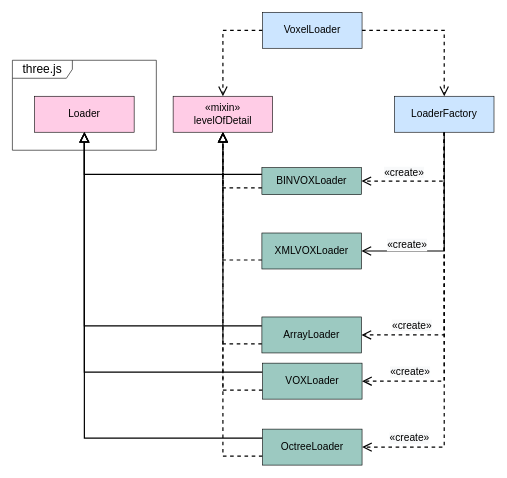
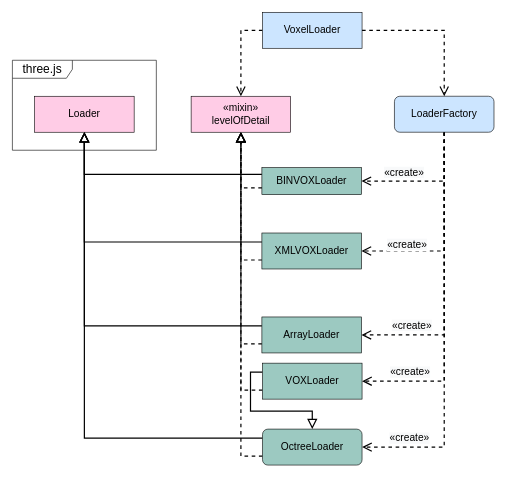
  <mxCell id="0" />
  <mxCell id="1" parent="0" />
  <mxCell id="2" value="&lt;font style=&quot;font-size: 20px&quot;&gt;three.js&lt;/font&gt;" style="shape=umlFrame;whiteSpace=wrap;html=1;fontSize=17;width=100;" parent="1" vertex="1"><mxGeometry x="20" y="100" width="240" height="150" as="geometry" /></mxCell>
  <mxCell id="3" style="edgeStyle=orthogonalEdgeStyle;rounded=0;orthogonalLoop=1;jettySize=auto;html=1;exitX=0;exitY=0.5;exitDx=0;exitDy=0;dashed=1;fontSize=17;verticalAlign=bottom;strokeWidth=2;labelBackgroundColor=none;endArrow=open;endSize=12;" edge="1" parent="1" source="4" target="33"><mxGeometry relative="1" as="geometry" /></mxCell>
  <mxCell id="4" value="&lt;span style=&quot;font-size: 17px&quot;&gt;VoxelLoader&lt;br&gt;&lt;/span&gt;" style="rounded=0;whiteSpace=wrap;html=1;strokeWidth=1;fillColor=#cce5ff;" parent="1" vertex="1"><mxGeometry x="437" y="20" width="166" height="60" as="geometry" /></mxCell>
  <mxCell id="5" value="&lt;span style=&quot;font-size: 17px&quot;&gt;Loader&lt;/span&gt;" style="rounded=0;whiteSpace=wrap;html=1;strokeWidth=1;fillColor=#ffcce6;" parent="1" vertex="1"><mxGeometry x="57" y="160" width="166" height="60" as="geometry" /></mxCell>
- <mxCell id="6" style="edgeStyle=orthogonalEdgeStyle;rounded=0;orthogonalLoop=1;jettySize=auto;html=1;exitX=0.5;exitY=1;exitDx=0;exitDy=0;entryX=1;entryY=0.5;entryDx=0;entryDy=0;dashed=0;labelBackgroundColor=none;endArrow=open;endSize=12;strokeWidth=2;fontSize=17;verticalAlign=bottom;" parent="1" source="14" target="20" edge="1"><mxGeometry relative="1" as="geometry" /></mxCell>
+ <mxCell id="6" style="edgeStyle=orthogonalEdgeStyle;rounded=0;orthogonalLoop=1;jettySize=auto;html=1;exitX=0.5;exitY=1;exitDx=0;exitDy=0;entryX=1;entryY=0.5;entryDx=0;entryDy=0;dashed=1;labelBackgroundColor=none;endArrow=open;endSize=12;strokeWidth=2;fontSize=17;verticalAlign=bottom;" parent="1" source="14" target="20" edge="1"><mxGeometry relative="1" as="geometry" /></mxCell>
  <mxCell id="7" value="&lt;span style=&quot;background-color: rgb(248 , 249 , 250)&quot;&gt;«create»&lt;/span&gt;" style="edgeLabel;html=1;align=center;verticalAlign=middle;resizable=0;points=[];fontSize=17;" parent="6" vertex="1" connectable="0"><mxGeometry x="0.483" y="1" relative="1" as="geometry"><mxPoint x="-12" y="-12" as="offset" /></mxGeometry></mxCell>
  <mxCell id="8" style="edgeStyle=orthogonalEdgeStyle;rounded=0;orthogonalLoop=1;jettySize=auto;html=1;exitX=0.5;exitY=1;exitDx=0;exitDy=0;entryX=1;entryY=0.5;entryDx=0;entryDy=0;dashed=1;labelBackgroundColor=none;endArrow=open;endSize=12;strokeWidth=2;fontSize=17;verticalAlign=bottom;" parent="1" source="14" target="25" edge="1"><mxGeometry relative="1" as="geometry" /></mxCell>
  <mxCell id="9" value="&lt;span style=&quot;background-color: rgb(248 , 249 , 250)&quot;&gt;«create»&lt;/span&gt;" style="edgeLabel;html=1;align=center;verticalAlign=middle;resizable=0;points=[];fontSize=17;" parent="8" vertex="1" connectable="0"><mxGeometry x="0.602" y="-4" relative="1" as="geometry"><mxPoint x="-12" y="-12" as="offset" /></mxGeometry></mxCell>
  <mxCell id="10" style="edgeStyle=orthogonalEdgeStyle;rounded=0;orthogonalLoop=1;jettySize=auto;html=1;exitX=0.5;exitY=1;exitDx=0;exitDy=0;entryX=1;entryY=0.5;entryDx=0;entryDy=0;dashed=1;labelBackgroundColor=none;endArrow=open;endSize=12;strokeWidth=2;fontSize=17;verticalAlign=bottom;" parent="1" source="14" target="29" edge="1"><mxGeometry relative="1" as="geometry" /></mxCell>
  <mxCell id="11" value="&lt;span style=&quot;background-color: rgb(248 , 249 , 250)&quot;&gt;«create»&lt;/span&gt;" style="edgeLabel;html=1;align=center;verticalAlign=middle;resizable=0;points=[];fontSize=17;" parent="10" vertex="1" connectable="0"><mxGeometry x="0.672" y="-3" relative="1" as="geometry"><mxPoint x="-12" y="-12" as="offset" /></mxGeometry></mxCell>
  <mxCell id="12" style="edgeStyle=orthogonalEdgeStyle;rounded=0;jumpStyle=arc;orthogonalLoop=1;jettySize=auto;html=1;exitX=0.5;exitY=1;exitDx=0;exitDy=0;entryX=1;entryY=0.5;entryDx=0;entryDy=0;labelBackgroundColor=none;endArrow=open;endSize=12;strokeWidth=2;fontSize=17;dashed=1;verticalAlign=bottom;" parent="1" source="14" target="32" edge="1"><mxGeometry relative="1" as="geometry" /></mxCell>
  <mxCell id="13" value="&lt;span style=&quot;background-color: rgb(248 , 249 , 250)&quot;&gt;«create»&lt;/span&gt;" style="edgeLabel;html=1;align=center;verticalAlign=bottom;resizable=0;points=[];fontSize=17;labelPosition=center;verticalLabelPosition=top;" parent="12" vertex="1" connectable="0"><mxGeometry x="0.824" y="-3" relative="1" as="geometry"><mxPoint x="20" as="offset" /></mxGeometry></mxCell>
- <mxCell id="14" value="&lt;span style=&quot;font-size: 17px&quot;&gt;LoaderFactory&lt;/span&gt;" style="rounded=0;whiteSpace=wrap;html=1;strokeWidth=1;fillColor=#CCE5FF;" parent="1" vertex="1"><mxGeometry x="657" y="160" width="166" height="60" as="geometry" /></mxCell>
+ <mxCell id="14" value="&lt;span style=&quot;font-size: 17px&quot;&gt;LoaderFactory&lt;/span&gt;" style="whiteSpace=wrap;html=1;strokeWidth=1;fillColor=#CCE5FF;rounded=1;" parent="1" vertex="1"><mxGeometry x="657" y="160" width="166" height="60" as="geometry" /></mxCell>
  <mxCell id="15" style="edgeStyle=orthogonalEdgeStyle;rounded=0;orthogonalLoop=1;jettySize=auto;html=1;exitX=1;exitY=0.5;exitDx=0;exitDy=0;entryX=0.5;entryY=0;entryDx=0;entryDy=0;endArrow=open;endSize=12;strokeWidth=2;dashed=1;fontSize=17;verticalAlign=bottom;labelBackgroundColor=none;" parent="1" source="4" target="14" edge="1"><mxGeometry relative="1" as="geometry" /></mxCell>
  <mxCell id="16" value="" style="edgeStyle=orthogonalEdgeStyle;rounded=0;orthogonalLoop=1;jettySize=auto;html=1;exitX=0.5;exitY=1;exitDx=0;exitDy=0;endArrow=open;endSize=12;strokeWidth=2;dashed=1;fontSize=17;labelBackgroundColor=none;entryX=1;entryY=0.5;entryDx=0;entryDy=0;labelPosition=center;verticalLabelPosition=top;align=center;verticalAlign=bottom;" parent="1" source="14" target="22" edge="1"><mxGeometry x="0.105" y="-57" relative="1" as="geometry"><mxPoint x="698" y="138" as="sourcePoint" /><mxPoint x="570" y="296" as="targetPoint" /><mxPoint x="-53" y="79" as="offset" /></mxGeometry></mxCell>
  <mxCell id="17" value="&lt;span style=&quot;background-color: rgb(248 , 249 , 250)&quot;&gt;«create»&lt;/span&gt;" style="edgeLabel;html=1;align=center;verticalAlign=bottom;resizable=0;points=[];fontSize=17;labelPosition=center;verticalLabelPosition=top;" parent="16" vertex="1" connectable="0"><mxGeometry x="0.536" y="-3" relative="1" as="geometry"><mxPoint x="20" as="offset" /></mxGeometry></mxCell>
+ <mxCell id="18" style="edgeStyle=orthogonalEdgeStyle;rounded=0;orthogonalLoop=1;jettySize=auto;html=1;exitX=0;exitY=0.25;exitDx=0;exitDy=0;endArrow=block;endFill=0;endSize=12;strokeWidth=2;entryX=0.5;entryY=1;entryDx=0;entryDy=0;" parent="1" source="20" target="5" edge="1"><mxGeometry relative="1" as="geometry"><mxPoint x="97" y="280" as="targetPoint" /></mxGeometry></mxCell>
  <mxCell id="19" style="edgeStyle=orthogonalEdgeStyle;rounded=0;orthogonalLoop=1;jettySize=auto;html=1;exitX=0;exitY=0.75;exitDx=0;exitDy=0;dashed=1;labelBackgroundColor=none;endArrow=block;endFill=0;endSize=12;strokeWidth=2;fontSize=17;entryX=0.5;entryY=1;entryDx=0;entryDy=0;" parent="1" source="20" target="33" edge="1"><mxGeometry relative="1" as="geometry"><mxPoint x="77" y="730" as="targetPoint" /></mxGeometry></mxCell>
  <mxCell id="20" value="&lt;span style=&quot;font-size: 17px&quot;&gt;XML&lt;/span&gt;&lt;span style=&quot;font-size: 17px&quot;&gt;VOXLoader&lt;br&gt;&lt;/span&gt;" style="rounded=0;whiteSpace=wrap;html=1;strokeWidth=1;fillColor=#9cc9c1;" parent="1" vertex="1"><mxGeometry x="436" y="388" width="166" height="60" as="geometry" /></mxCell>
  <mxCell id="21" style="edgeStyle=orthogonalEdgeStyle;rounded=0;orthogonalLoop=1;jettySize=auto;html=1;endArrow=block;endFill=0;endSize=12;strokeWidth=2;entryX=0.5;entryY=1;entryDx=0;entryDy=0;exitX=0;exitY=0.25;exitDx=0;exitDy=0;" parent="1" source="22" target="5" edge="1"><mxGeometry relative="1" as="geometry"><mxPoint x="140.286" y="240" as="targetPoint" /></mxGeometry></mxCell>
  <mxCell id="22" value="&lt;span style=&quot;font-size: 17px&quot;&gt;BINVOXLoader&lt;/span&gt;" style="rounded=0;whiteSpace=wrap;html=1;strokeWidth=1;fillColor=#9cc9c1;" parent="1" vertex="1"><mxGeometry x="436" y="279" width="166" height="45" as="geometry" /></mxCell>
  <mxCell id="23" style="edgeStyle=orthogonalEdgeStyle;rounded=0;orthogonalLoop=1;jettySize=auto;html=1;exitX=0;exitY=0.25;exitDx=0;exitDy=0;entryX=0.5;entryY=1;entryDx=0;entryDy=0;endArrow=block;endFill=0;endSize=12;strokeWidth=2;" parent="1" source="25" target="5" edge="1"><mxGeometry relative="1" as="geometry" /></mxCell>
  <mxCell id="24" style="edgeStyle=orthogonalEdgeStyle;rounded=0;orthogonalLoop=1;jettySize=auto;html=1;exitX=0;exitY=0.75;exitDx=0;exitDy=0;entryX=0.5;entryY=1;entryDx=0;entryDy=0;dashed=1;labelBackgroundColor=none;endArrow=block;endFill=0;endSize=12;strokeWidth=2;fontSize=17;" parent="1" source="25" target="33" edge="1"><mxGeometry relative="1" as="geometry"><mxPoint x="77" y="730" as="targetPoint" /></mxGeometry></mxCell>
  <mxCell id="25" value="&lt;span style=&quot;font-size: 17px&quot;&gt;Array&lt;/span&gt;&lt;span style=&quot;font-size: 17px&quot;&gt;Loader&lt;/span&gt;" style="rounded=0;whiteSpace=wrap;html=1;strokeWidth=1;fillColor=#9cc9c1;" parent="1" vertex="1"><mxGeometry x="436" y="528" width="166" height="60" as="geometry" /></mxCell>
  <mxCell id="26" style="edgeStyle=orthogonalEdgeStyle;rounded=0;orthogonalLoop=1;jettySize=auto;html=1;endArrow=block;endSize=12;strokeWidth=2;dashed=1;fontSize=17;labelBackgroundColor=none;entryX=0.5;entryY=1;entryDx=0;entryDy=0;endFill=0;exitX=0;exitY=0.75;exitDx=0;exitDy=0;" parent="1" source="22" target="33" edge="1"><mxGeometry relative="1" as="geometry"><mxPoint x="676" y="535" as="sourcePoint" /><mxPoint x="77" y="730" as="targetPoint" /></mxGeometry></mxCell>
- <mxCell id="27" style="edgeStyle=orthogonalEdgeStyle;rounded=0;orthogonalLoop=1;jettySize=auto;html=1;exitX=0;exitY=0.25;exitDx=0;exitDy=0;entryX=0.5;entryY=1;entryDx=0;entryDy=0;endArrow=block;endFill=0;endSize=12;strokeWidth=2;" parent="1" source="29" target="5" edge="1"><mxGeometry relative="1" as="geometry" /></mxCell>
+ <mxCell id="27" style="edgeStyle=orthogonalEdgeStyle;rounded=0;orthogonalLoop=1;jettySize=auto;html=1;exitX=0;exitY=0.25;exitDx=0;exitDy=0;endArrow=block;endFill=0;endSize=12;strokeWidth=2;" parent="1" source="29" target="32" edge="1"><mxGeometry relative="1" as="geometry" /></mxCell>
  <mxCell id="28" style="edgeStyle=orthogonalEdgeStyle;rounded=0;orthogonalLoop=1;jettySize=auto;html=1;exitX=0;exitY=0.75;exitDx=0;exitDy=0;entryX=0.5;entryY=1;entryDx=0;entryDy=0;dashed=1;labelBackgroundColor=none;endArrow=block;endFill=0;endSize=12;strokeWidth=2;fontSize=17;" parent="1" source="29" target="33" edge="1"><mxGeometry relative="1" as="geometry"><mxPoint x="77" y="730" as="targetPoint" /></mxGeometry></mxCell>
  <mxCell id="29" value="&lt;span style=&quot;font-size: 17px&quot;&gt;VOXLoader&lt;/span&gt;" style="rounded=0;whiteSpace=wrap;html=1;strokeWidth=1;fillColor=#9cc9c1;" parent="1" vertex="1"><mxGeometry x="437" y="605" width="166" height="60" as="geometry" /></mxCell>
  <mxCell id="30" style="edgeStyle=orthogonalEdgeStyle;rounded=0;orthogonalLoop=1;jettySize=auto;html=1;exitX=0;exitY=0.25;exitDx=0;exitDy=0;endArrow=block;endFill=0;endSize=12;strokeWidth=2;" parent="1" source="32" target="5" edge="1"><mxGeometry relative="1" as="geometry" /></mxCell>
  <mxCell id="31" style="edgeStyle=orthogonalEdgeStyle;rounded=0;orthogonalLoop=1;jettySize=auto;html=1;exitX=0;exitY=0.75;exitDx=0;exitDy=0;dashed=1;labelBackgroundColor=none;endArrow=block;endFill=0;endSize=12;strokeWidth=2;fontSize=17;entryX=0.5;entryY=1;entryDx=0;entryDy=0;" parent="1" source="32" target="33" edge="1"><mxGeometry relative="1" as="geometry"><mxPoint x="67" y="770" as="targetPoint" /></mxGeometry></mxCell>
- <mxCell id="32" value="&lt;span style=&quot;font-size: 17px&quot;&gt;OctreeLoader&lt;/span&gt;" style="rounded=0;whiteSpace=wrap;html=1;strokeWidth=1;fillColor=#9cc9c1;" parent="1" vertex="1"><mxGeometry x="437" y="715" width="166" height="60" as="geometry" /></mxCell>
- <mxCell id="33" value="&lt;span style=&quot;font-size: 17px&quot;&gt;«mixin»&lt;br&gt;&lt;/span&gt;&lt;span style=&quot;font-size: 17px&quot;&gt;levelOfDetail&lt;/span&gt;" style="rounded=0;whiteSpace=wrap;html=1;strokeWidth=1;fillColor=#FFCCE6;" parent="1" vertex="1"><mxGeometry x="288" y="160" width="166" height="60" as="geometry" /></mxCell>
+ <mxCell id="32" value="&lt;span style=&quot;font-size: 17px&quot;&gt;OctreeLoader&lt;/span&gt;" style="whiteSpace=wrap;html=1;strokeWidth=1;fillColor=#9cc9c1;rounded=1;" parent="1" vertex="1"><mxGeometry x="437" y="715" width="166" height="60" as="geometry" /></mxCell>
+ <mxCell id="33" value="&lt;span style=&quot;font-size: 17px&quot;&gt;«mixin»&lt;br&gt;&lt;/span&gt;&lt;span style=&quot;font-size: 17px&quot;&gt;levelOfDetail&lt;/span&gt;" style="rounded=0;whiteSpace=wrap;html=1;strokeWidth=1;fillColor=#FFCCE6;" parent="1" vertex="1"><mxGeometry x="318" y="160" width="166" height="60" as="geometry" /></mxCell>
